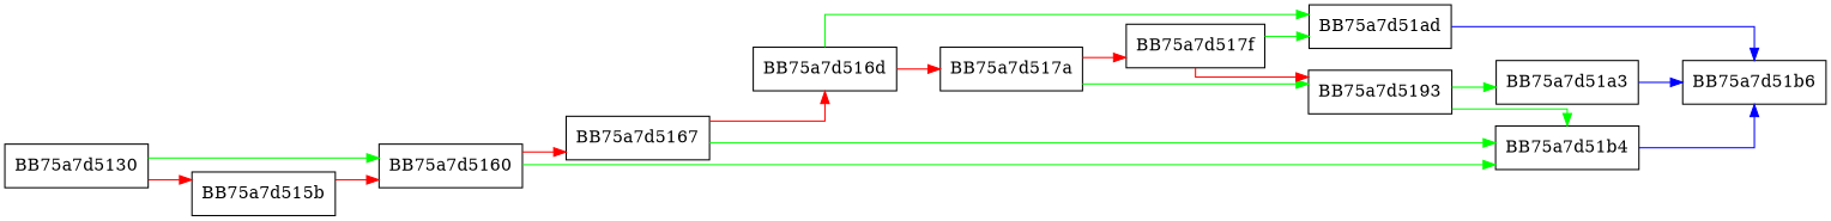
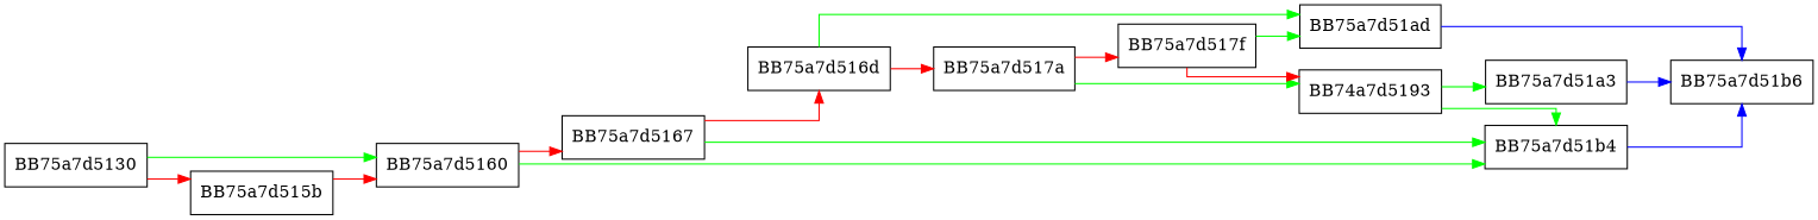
  digraph {
    rankdir=LR
    splines=ortho
    node [shape=box]
    edge [color=green]
    BB75a7d5130
    BB75a7d5160
    BB75a7d515b
    BB75a7d51b4
    BB75a7d5167
    BB75a7d51b6
    BB75a7d516d
    BB75a7d51ad
    BB75a7d517a
-   BB75a7d5193
+   BB75a7d5193 [label=BB74a7d5193]
    BB75a7d517f
    BB75a7d51a3
    BB75a7d5130 -> BB75a7d5160
    BB75a7d5130 -> BB75a7d515b [color=red]
    BB75a7d5160 -> BB75a7d51b4
    BB75a7d5160 -> BB75a7d5167 [color=red]
    BB75a7d515b -> BB75a7d5160 [color=red]
    BB75a7d51b4 -> BB75a7d51b6 [color=blue]
    BB75a7d5167 -> BB75a7d51b4
    BB75a7d5167 -> BB75a7d516d [color=red]
    BB75a7d516d -> BB75a7d51ad
    BB75a7d516d -> BB75a7d517a [color=red]
    BB75a7d51ad -> BB75a7d51b6 [color=blue]
    BB75a7d517a -> BB75a7d5193
    BB75a7d517a -> BB75a7d517f [color=red]
    BB75a7d5193 -> BB75a7d51b4
    BB75a7d5193 -> BB75a7d51a3
    BB75a7d517f -> BB75a7d51ad
    BB75a7d517f -> BB75a7d5193 [color=red]
    BB75a7d51a3 -> BB75a7d51b6 [color=blue]
  }
